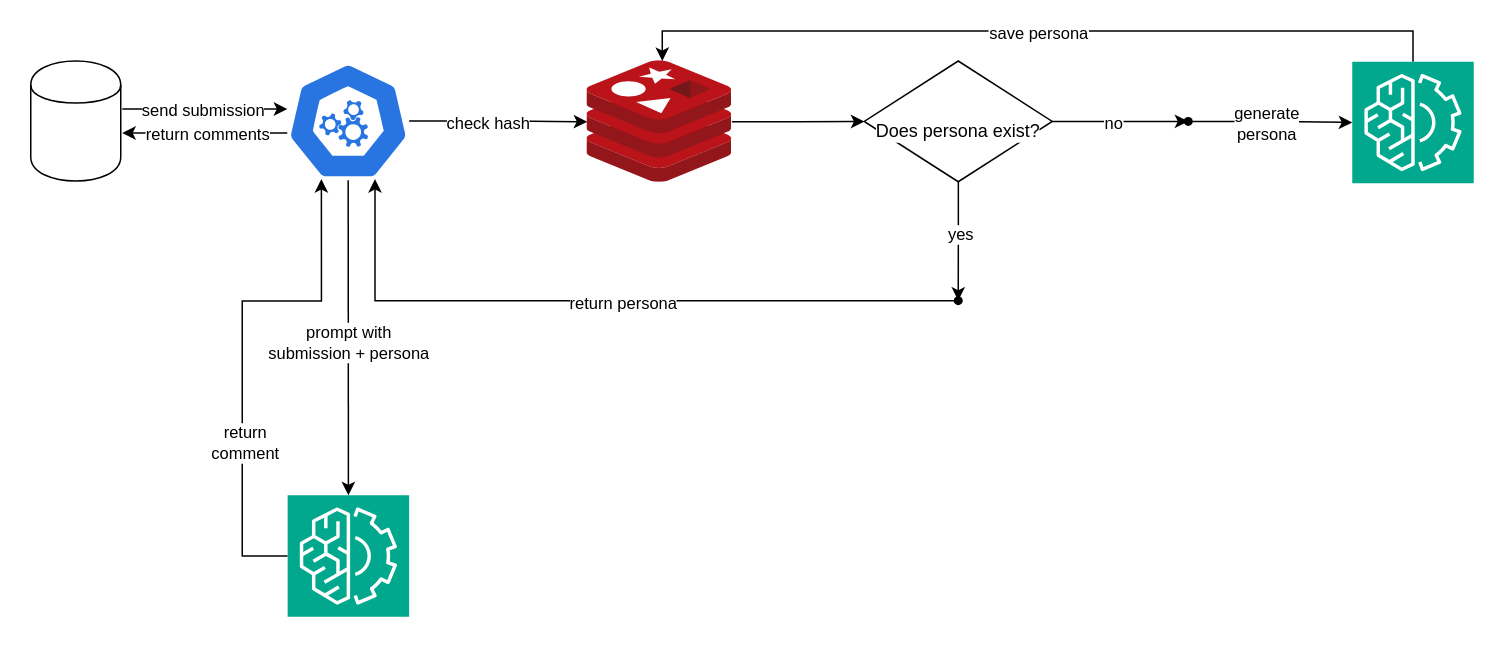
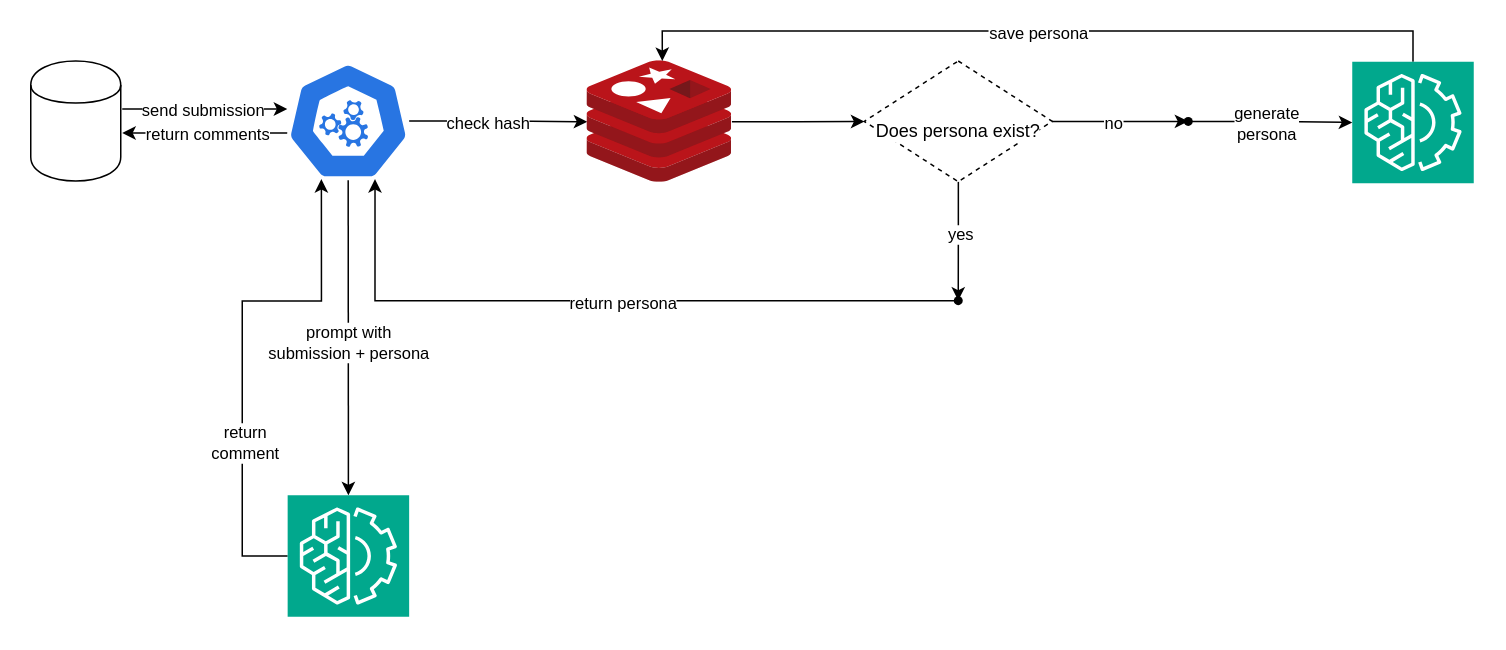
  <mxCell id="0" />
  <mxCell id="1" parent="0" />
  <mxCell id="2" value="" style="edgeStyle=orthogonalEdgeStyle;rounded=0;orthogonalLoop=1;jettySize=auto;html=1;" edge="1" parent="1"><mxGeometry relative="1" as="geometry"><mxPoint x="81" y="72" as="sourcePoint" /><mxPoint x="191" y="72" as="targetPoint" /></mxGeometry></mxCell>
  <mxCell id="3" value="send submission" style="edgeLabel;html=1;align=center;verticalAlign=middle;resizable=0;points=[];" vertex="1" connectable="0" parent="2"><mxGeometry x="-0.036" relative="1" as="geometry"><mxPoint as="offset" /></mxGeometry></mxCell>
  <mxCell id="4" value="" style="shape=cylinder;whiteSpace=wrap;html=1;boundedLbl=1;backgroundOutline=1;" vertex="1" parent="1"><mxGeometry x="20" y="40" width="60" height="80" as="geometry" /></mxCell>
  <mxCell id="5" value="" style="edgeStyle=orthogonalEdgeStyle;rounded=0;orthogonalLoop=1;jettySize=auto;html=1;" edge="1" parent="1" source="9" target="11"><mxGeometry relative="1" as="geometry" /></mxCell>
  <mxCell id="6" value="check hash" style="edgeLabel;html=1;align=center;verticalAlign=middle;resizable=0;points=[];" vertex="1" connectable="0" parent="5"><mxGeometry x="-0.132" y="-1" relative="1" as="geometry"><mxPoint as="offset" /></mxGeometry></mxCell>
  <mxCell id="7" value="" style="edgeStyle=orthogonalEdgeStyle;rounded=0;orthogonalLoop=1;jettySize=auto;html=1;" edge="1" parent="1"><mxGeometry relative="1" as="geometry"><mxPoint x="191" y="88" as="sourcePoint" /><mxPoint x="81" y="88" as="targetPoint" /></mxGeometry></mxCell>
  <mxCell id="8" value="return comments" style="edgeLabel;html=1;align=center;verticalAlign=middle;resizable=0;points=[];" vertex="1" connectable="0" parent="7"><mxGeometry x="-0.018" relative="1" as="geometry"><mxPoint as="offset" /></mxGeometry></mxCell>
  <mxCell id="9" value="" style="aspect=fixed;sketch=0;html=1;dashed=0;whitespace=wrap;verticalLabelPosition=bottom;verticalAlign=top;fillColor=#2875E2;strokeColor=#ffffff;points=[[0.005,0.63,0],[0.1,0.2,0],[0.9,0.2,0],[0.5,0,0],[0.995,0.63,0],[0.72,0.99,0],[0.5,1,0],[0.28,0.99,0]];shape=mxgraph.kubernetes.icon2;prIcon=api" vertex="1" parent="1"><mxGeometry x="191" y="40.5" width="81.27" height="79" as="geometry" /></mxCell>
  <mxCell id="10" value="" style="edgeStyle=orthogonalEdgeStyle;rounded=0;orthogonalLoop=1;jettySize=auto;html=1;" edge="1" parent="1" source="11" target="19"><mxGeometry relative="1" as="geometry" /></mxCell>
  <mxCell id="11" value="" style="image;sketch=0;aspect=fixed;html=1;points=[];align=center;fontSize=12;image=img/lib/mscae/Cache_Redis_Product.svg;" vertex="1" parent="1"><mxGeometry x="391" y="40" width="96.43" height="81" as="geometry" /></mxCell>
  <mxCell id="12" value="" style="edgeStyle=orthogonalEdgeStyle;rounded=0;orthogonalLoop=1;jettySize=auto;html=1;entryX=0.519;entryY=0;entryDx=0;entryDy=0;entryPerimeter=0;" edge="1" parent="1" source="14" target="11"><mxGeometry relative="1" as="geometry"><mxPoint x="941.5" y="-50" as="targetPoint" /><Array as="points"><mxPoint x="942" y="20" /><mxPoint x="441" y="20" /></Array></mxGeometry></mxCell>
  <mxCell id="13" value="save persona" style="edgeLabel;html=1;align=center;verticalAlign=middle;resizable=0;points=[];" vertex="1" connectable="0" parent="12"><mxGeometry x="0.002" y="1" relative="1" as="geometry"><mxPoint as="offset" /></mxGeometry></mxCell>
  <mxCell id="14" value="" style="sketch=0;points=[[0,0,0],[0.25,0,0],[0.5,0,0],[0.75,0,0],[1,0,0],[0,1,0],[0.25,1,0],[0.5,1,0],[0.75,1,0],[1,1,0],[0,0.25,0],[0,0.5,0],[0,0.75,0],[1,0.25,0],[1,0.5,0],[1,0.75,0]];outlineConnect=0;fontColor=#232F3E;fillColor=#01A88D;strokeColor=#ffffff;dashed=0;verticalLabelPosition=bottom;verticalAlign=top;align=center;html=1;fontSize=12;fontStyle=0;aspect=fixed;shape=mxgraph.aws4.resourceIcon;resIcon=mxgraph.aws4.machine_learning;" vertex="1" parent="1"><mxGeometry x="901" y="40.5" width="81" height="81" as="geometry" /></mxCell>
  <mxCell id="15" value="" style="edgeStyle=orthogonalEdgeStyle;rounded=0;orthogonalLoop=1;jettySize=auto;html=1;" edge="1" parent="1" source="19" target="22"><mxGeometry relative="1" as="geometry" /></mxCell>
  <mxCell id="16" value="yes" style="edgeLabel;html=1;align=center;verticalAlign=middle;resizable=0;points=[];" vertex="1" connectable="0" parent="15"><mxGeometry x="-0.125" y="1" relative="1" as="geometry"><mxPoint as="offset" /></mxGeometry></mxCell>
  <mxCell id="17" value="" style="edgeStyle=orthogonalEdgeStyle;rounded=0;orthogonalLoop=1;jettySize=auto;html=1;" edge="1" parent="1" source="19" target="25"><mxGeometry relative="1" as="geometry" /></mxCell>
  <mxCell id="18" value="no" style="edgeLabel;html=1;align=center;verticalAlign=middle;resizable=0;points=[];" vertex="1" connectable="0" parent="17"><mxGeometry x="-0.095" y="-1" relative="1" as="geometry"><mxPoint as="offset" /></mxGeometry></mxCell>
- <mxCell id="19" value="Does persona exist?" style="rhombus;whiteSpace=wrap;html=1;verticalAlign=center;labelBackgroundColor=default;sketch=0;" vertex="1" parent="1"><mxGeometry x="575.65" y="40" width="125.35" height="80.5" as="geometry" /></mxCell>
+ <mxCell id="19" value="Does persona exist?" style="rhombus;whiteSpace=wrap;html=1;verticalAlign=center;labelBackgroundColor=default;sketch=0;dashed=1;" vertex="1" parent="1"><mxGeometry x="575.65" y="40" width="125.35" height="80.5" as="geometry" /></mxCell>
  <mxCell id="20" value="" style="edgeStyle=orthogonalEdgeStyle;rounded=0;orthogonalLoop=1;jettySize=auto;html=1;entryX=0.72;entryY=0.99;entryDx=0;entryDy=0;entryPerimeter=0;" edge="1" parent="1" source="22" target="9"><mxGeometry relative="1" as="geometry"><mxPoint x="538.325" y="199.75" as="targetPoint" /><Array as="points"><mxPoint x="250" y="200" /></Array></mxGeometry></mxCell>
  <mxCell id="21" value="return persona" style="edgeLabel;html=1;align=center;verticalAlign=middle;resizable=0;points=[];" vertex="1" connectable="0" parent="20"><mxGeometry x="-0.046" y="2" relative="1" as="geometry"><mxPoint as="offset" /></mxGeometry></mxCell>
  <mxCell id="22" value="" style="shape=waypoint;sketch=0;size=6;pointerEvents=1;points=[];fillColor=default;resizable=0;rotatable=0;perimeter=centerPerimeter;snapToPoint=1;verticalAlign=center;labelBackgroundColor=default;" vertex="1" parent="1"><mxGeometry x="628.325" y="189.75" width="20" height="20" as="geometry" /></mxCell>
  <mxCell id="23" value="" style="edgeStyle=orthogonalEdgeStyle;rounded=0;orthogonalLoop=1;jettySize=auto;html=1;" edge="1" parent="1" source="25" target="14"><mxGeometry relative="1" as="geometry" /></mxCell>
  <mxCell id="24" value="generate&lt;div&gt;persona&lt;/div&gt;" style="edgeLabel;html=1;align=center;verticalAlign=middle;resizable=0;points=[];" vertex="1" connectable="0" parent="23"><mxGeometry x="-0.049" y="-1" relative="1" as="geometry"><mxPoint as="offset" /></mxGeometry></mxCell>
  <mxCell id="25" value="" style="shape=waypoint;sketch=0;size=6;pointerEvents=1;points=[];fillColor=default;resizable=0;rotatable=0;perimeter=centerPerimeter;snapToPoint=1;verticalAlign=center;labelBackgroundColor=default;" vertex="1" parent="1"><mxGeometry x="781.675" y="70.25" width="20" height="20" as="geometry" /></mxCell>
  <mxCell id="26" value="" style="endArrow=classic;html=1;rounded=0;exitX=0.5;exitY=1;exitDx=0;exitDy=0;exitPerimeter=0;entryX=0.5;entryY=0;entryDx=0;entryDy=0;entryPerimeter=0;" edge="1" parent="1" source="9" target="30"><mxGeometry width="50" height="50" relative="1" as="geometry"><mxPoint x="381" y="310" as="sourcePoint" /><mxPoint x="214" y="230" as="targetPoint" /></mxGeometry></mxCell>
  <mxCell id="27" value="prompt with&lt;div&gt;submission + persona&lt;/div&gt;" style="edgeLabel;html=1;align=center;verticalAlign=middle;resizable=0;points=[];" vertex="1" connectable="0" parent="26"><mxGeometry x="0.03" relative="1" as="geometry"><mxPoint as="offset" /></mxGeometry></mxCell>
  <mxCell id="28" value="" style="edgeStyle=orthogonalEdgeStyle;rounded=0;orthogonalLoop=1;jettySize=auto;html=1;entryX=0.28;entryY=0.99;entryDx=0;entryDy=0;entryPerimeter=0;" edge="1" parent="1" source="30" target="9"><mxGeometry relative="1" as="geometry"><mxPoint x="221" y="120" as="targetPoint" /><Array as="points"><mxPoint x="161" y="370" /><mxPoint x="161" y="200" /><mxPoint x="214" y="200" /></Array></mxGeometry></mxCell>
  <mxCell id="29" value="return&lt;div&gt;comment&lt;/div&gt;" style="edgeLabel;html=1;align=center;verticalAlign=middle;resizable=0;points=[];" vertex="1" connectable="0" parent="28"><mxGeometry x="-0.364" y="-1" relative="1" as="geometry"><mxPoint as="offset" /></mxGeometry></mxCell>
  <mxCell id="30" value="" style="sketch=0;points=[[0,0,0],[0.25,0,0],[0.5,0,0],[0.75,0,0],[1,0,0],[0,1,0],[0.25,1,0],[0.5,1,0],[0.75,1,0],[1,1,0],[0,0.25,0],[0,0.5,0],[0,0.75,0],[1,0.25,0],[1,0.5,0],[1,0.75,0]];outlineConnect=0;fontColor=#232F3E;fillColor=#01A88D;strokeColor=#ffffff;dashed=0;verticalLabelPosition=bottom;verticalAlign=top;align=center;html=1;fontSize=12;fontStyle=0;aspect=fixed;shape=mxgraph.aws4.resourceIcon;resIcon=mxgraph.aws4.machine_learning;" vertex="1" parent="1"><mxGeometry x="191.27" y="329.5" width="81" height="81" as="geometry" /></mxCell>
